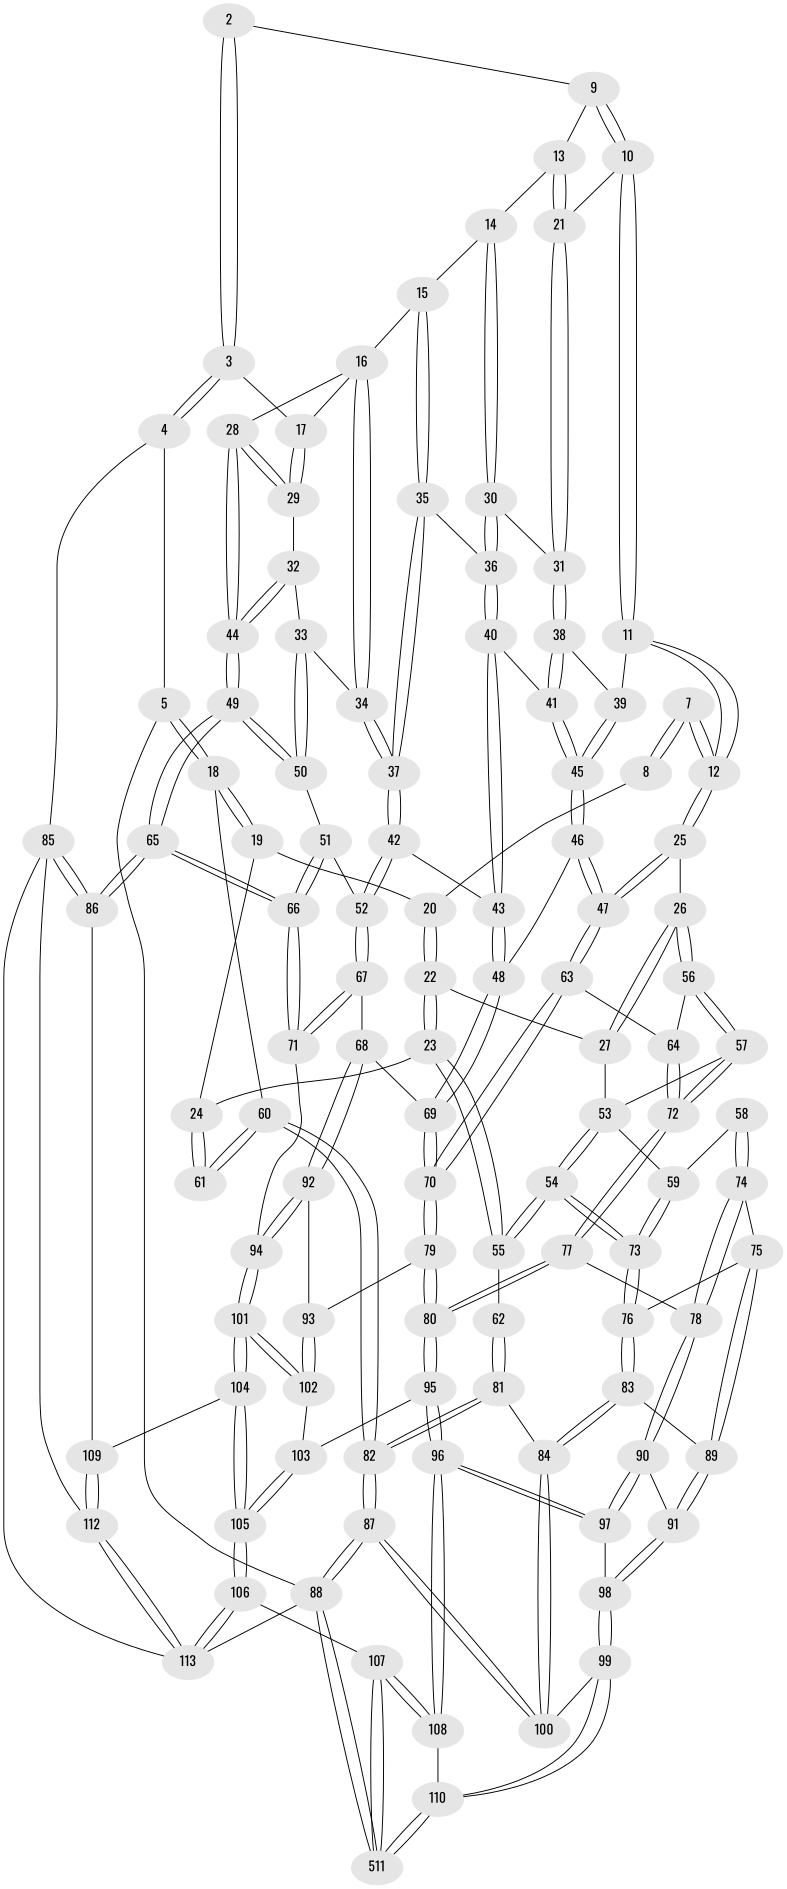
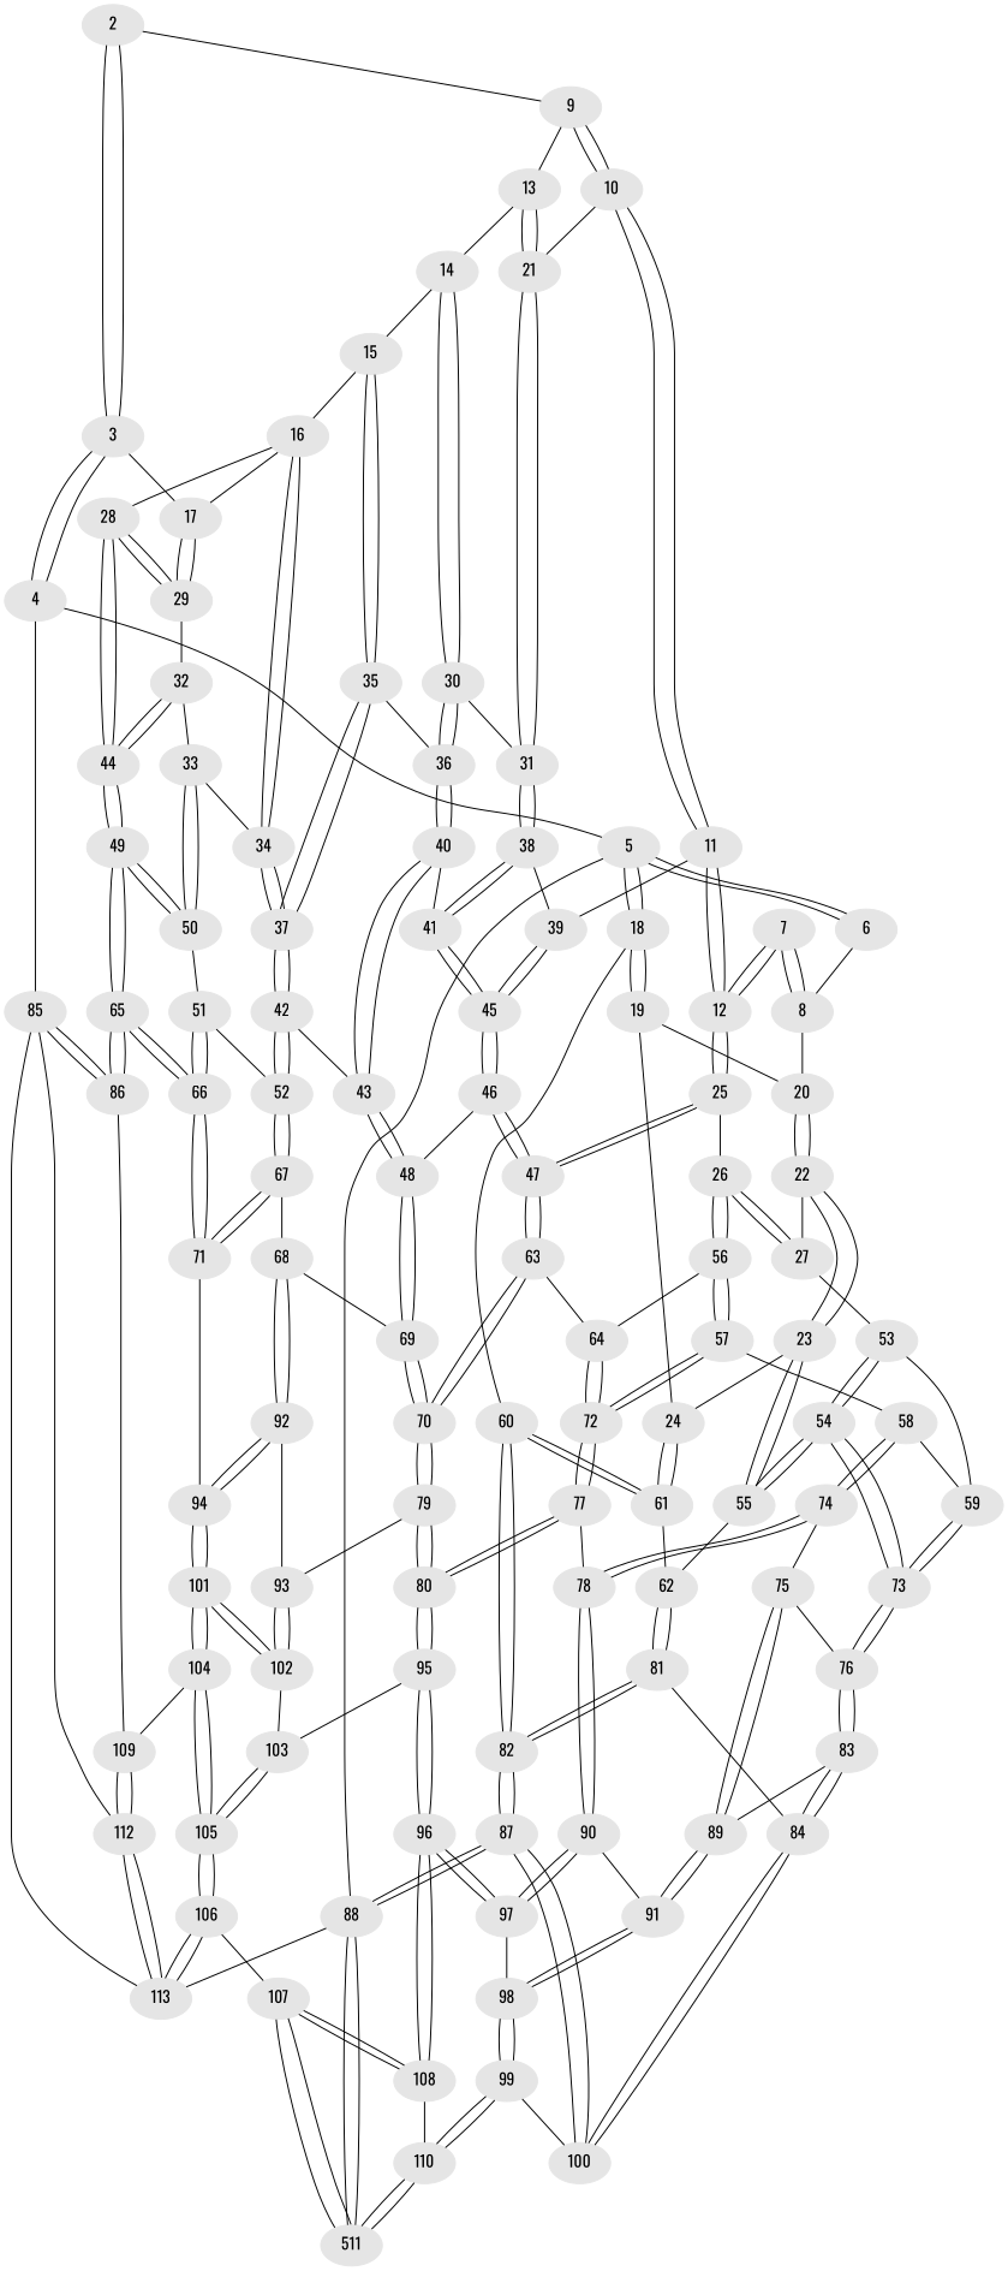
  graph {
    fontname=Oswald
    node [color=gray90 fontname=Oswald style=filled]
    edge [fontname=Oswald]
    2
    3
    9
    7
    8
    12
    4
    17
    10
    13
    5
    85
    29
+   6
    18
    88
    28
    44
    86
    112
    113
    19
    60
    n24 [label=511]
    20
    25
    22
    11
    21
    14
    39
    31
    45
    26
    47
    15
    30
    16
    35
    36
    34
    37
    32
    24
    61
    82
    23
    27
    38
    55
    53
    62
    56
    63
    57
    64
    54
    59
    49
    33
    40
    41
    50
    51
    42
    43
    52
    46
    48
    67
    69
    65
    70
    66
    71
    68
    73
    76
    81
    58
    72
    74
    77
    75
    78
    87
    84
    79
    109
    94
    92
    93
    80
    101
    83
    89
    90
    91
    95
    97
    102
    96
    103
    100
    98
    99
    104
    108
    105
    110
    106
    107
    2 -- 3
    2 -- 3
    2 -- 9
    3 -- 4
    3 -- 4
    3 -- 17
    9 -- 10
    9 -- 10
    9 -- 13
    7 -- 8
    7 -- 8
    7 -- 12
    7 -- 12
    8 -- 20
    12 -- 25
    12 -- 25
    4 -- 5
    4 -- 85
    17 -- 29
    17 -- 29
    10 -- 11
    10 -- 11
    10 -- 21
    13 -- 21
    13 -- 21
    13 -- 14
+   5 -- 6
+   5 -- 6
    5 -- 18
    5 -- 18
    5 -- 88
    85 -- 86
    85 -- 86
    85 -- 112
    85 -- 113
    29 -- 32
+   6 -- 8
    18 -- 19
    18 -- 19
    18 -- 60
    88 -- 113
    88 -- n24
    88 -- n24
    28 -- 29
    28 -- 29
    28 -- 44
    28 -- 44
    44 -- 49
    44 -- 49
    86 -- 109
    112 -- 113
    112 -- 113
    19 -- 20
    19 -- 24
    60 -- 61
    60 -- 61
    60 -- 82
    60 -- 82
    20 -- 22
    20 -- 22
    25 -- 26
    25 -- 47
    25 -- 47
    22 -- 23
    22 -- 23
    22 -- 27
    11 -- 12
    11 -- 12
    11 -- 39
    21 -- 31
    21 -- 31
    14 -- 15
    14 -- 30
    14 -- 30
    39 -- 45
    39 -- 45
    31 -- 38
    31 -- 38
    45 -- 46
    45 -- 46
    26 -- 27
    26 -- 27
    26 -- 56
    26 -- 56
    47 -- 63
    47 -- 63
    15 -- 16
    15 -- 35
    15 -- 35
    30 -- 31
    30 -- 36
    30 -- 36
    16 -- 17
    16 -- 28
    16 -- 34
    16 -- 34
    35 -- 36
    35 -- 37
    35 -- 37
    36 -- 40
    36 -- 40
    34 -- 37
    34 -- 37
    37 -- 42
    37 -- 42
    32 -- 44
    32 -- 44
    32 -- 33
    24 -- 61
    24 -- 61
+   61 -- 62
    82 -- 87
    82 -- 87
    23 -- 24
    23 -- 55
    23 -- 55
    27 -- 53
    38 -- 39
    38 -- 41
    38 -- 41
    55 -- 62
    53 -- 54
    53 -- 54
    53 -- 59
    62 -- 81
    62 -- 81
    56 -- 57
    56 -- 57
    56 -- 64
    63 -- 64
    63 -- 70
    63 -- 70
-   57 -- 53
+   57 -- 58
    57 -- 72
    57 -- 72
    64 -- 72
    64 -- 72
    54 -- 55
    54 -- 55
    54 -- 73
    54 -- 73
    59 -- 73
    59 -- 73
    49 -- 50
    49 -- 50
    49 -- 65
    49 -- 65
    33 -- 34
    33 -- 50
    33 -- 50
    40 -- 41
    40 -- 43
    40 -- 43
    41 -- 45
    41 -- 45
    50 -- 51
    51 -- 52
    51 -- 66
    51 -- 66
    42 -- 43
    42 -- 52
    42 -- 52
    43 -- 48
    43 -- 48
    52 -- 67
    52 -- 67
    46 -- 47
    46 -- 47
    46 -- 48
    48 -- 69
    48 -- 69
    67 -- 71
    67 -- 71
    67 -- 68
    69 -- 70
    69 -- 70
    65 -- 86
    65 -- 86
    65 -- 66
    65 -- 66
    70 -- 79
    70 -- 79
    66 -- 71
    66 -- 71
    71 -- 94
    68 -- 69
    68 -- 92
    68 -- 92
    73 -- 76
    73 -- 76
    76 -- 83
    76 -- 83
    81 -- 82
    81 -- 82
    81 -- 84
    58 -- 59
    58 -- 74
    58 -- 74
    72 -- 77
    72 -- 77
    74 -- 75
    74 -- 78
    74 -- 78
    77 -- 78
    77 -- 80
    77 -- 80
    75 -- 76
    75 -- 89
    75 -- 89
    78 -- 90
    78 -- 90
    87 -- 88
    87 -- 88
    87 -- 100
    87 -- 100
    84 -- 100
    84 -- 100
    79 -- 93
    79 -- 80
    79 -- 80
    109 -- 112
    109 -- 112
    94 -- 101
    94 -- 101
    92 -- 94
    92 -- 94
    92 -- 93
    93 -- 102
    93 -- 102
    80 -- 95
    80 -- 95
    101 -- 102
    101 -- 102
    101 -- 104
    101 -- 104
    83 -- 84
    83 -- 84
    83 -- 89
    89 -- 91
    89 -- 91
    90 -- 91
    90 -- 97
    90 -- 97
    91 -- 98
    91 -- 98
    95 -- 96
    95 -- 96
    95 -- 103
    97 -- 98
    102 -- 103
    96 -- 97
    96 -- 97
    96 -- 108
    96 -- 108
    103 -- 105
    103 -- 105
    98 -- 99
    98 -- 99
    99 -- 100
    99 -- 110
    99 -- 110
    104 -- 109
    104 -- 105
    104 -- 105
    108 -- 110
    105 -- 106
    105 -- 106
    110 -- n24
    110 -- n24
    106 -- 113
    106 -- 113
    106 -- 107
    107 -- n24
    107 -- n24
    107 -- 108
    107 -- 108
  }
